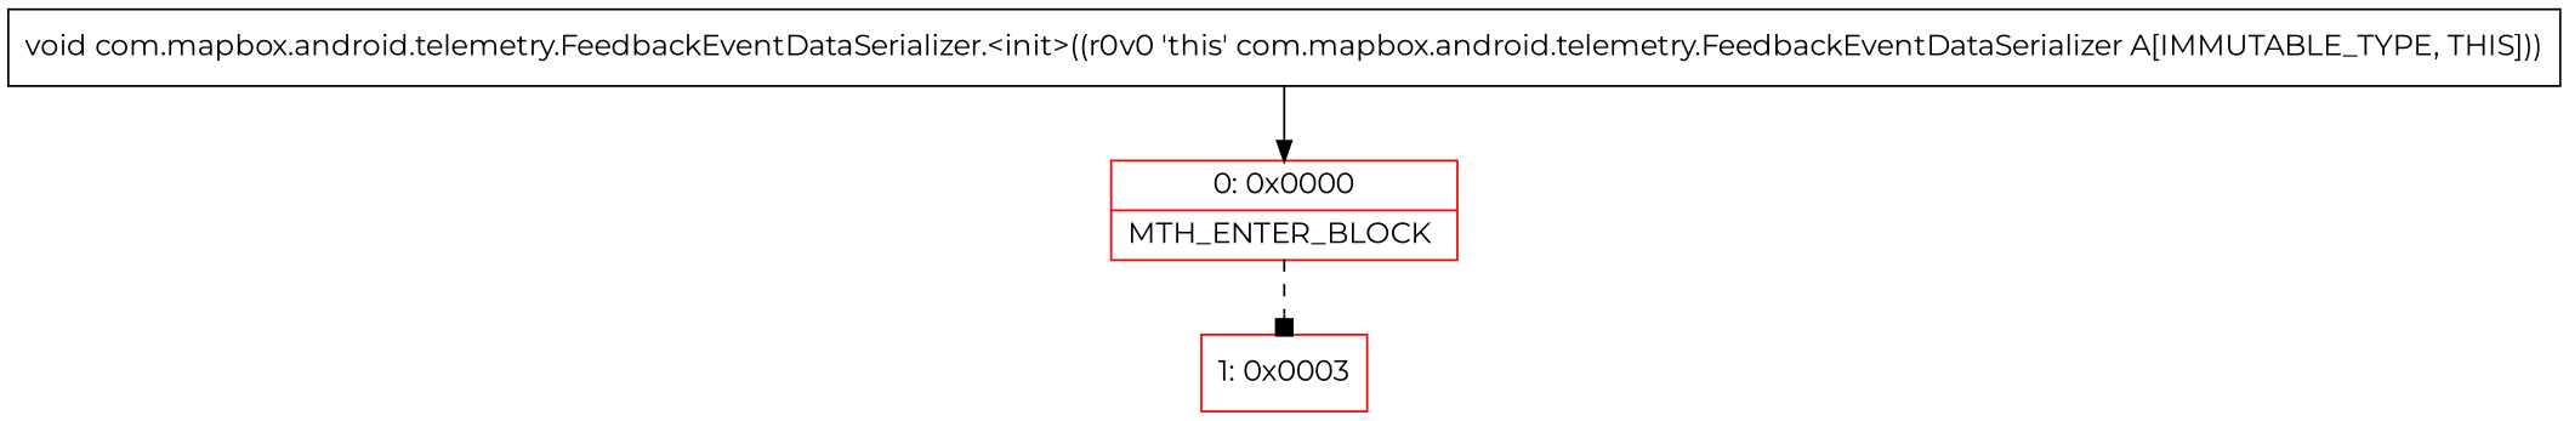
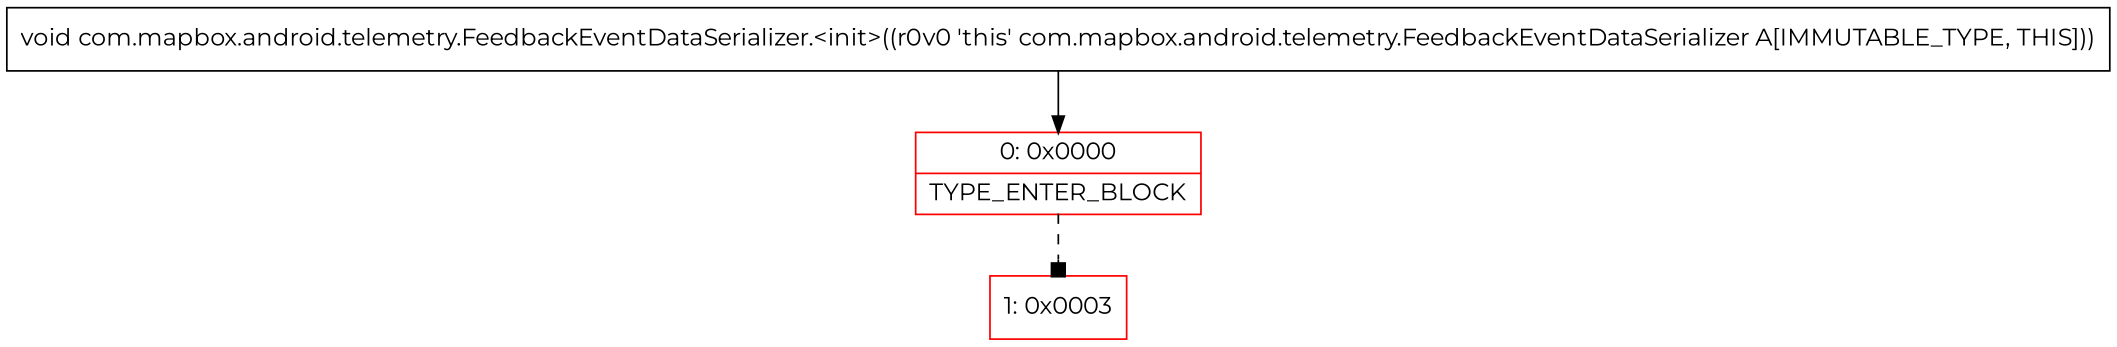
  digraph {
    fontname=Montserrat
    node [color=red shape=record fontname=Montserrat]
    edge [fontname=Montserrat]
-   n1 [label="{0\:\ 0x0000|MTH_ENTER_BLOCK\l}"]
+   n1 [label="{0\:\ 0x0000|TYPE_ENTER_BLOCK\l}"]
    n2 [label="{1\:\ 0x0003}"]
    n3 [label="{void com.mapbox.android.telemetry.FeedbackEventDataSerializer.\<init\>((r0v0 'this' com.mapbox.android.telemetry.FeedbackEventDataSerializer A[IMMUTABLE_TYPE, THIS])) }" color=""]
    subgraph cluster_1 {
      label="R(0)"
    }
    n1 -> n2 [style=dashed arrowhead=box]
    n3 -> n1 [style=solid arrowhead=normal]
  }
